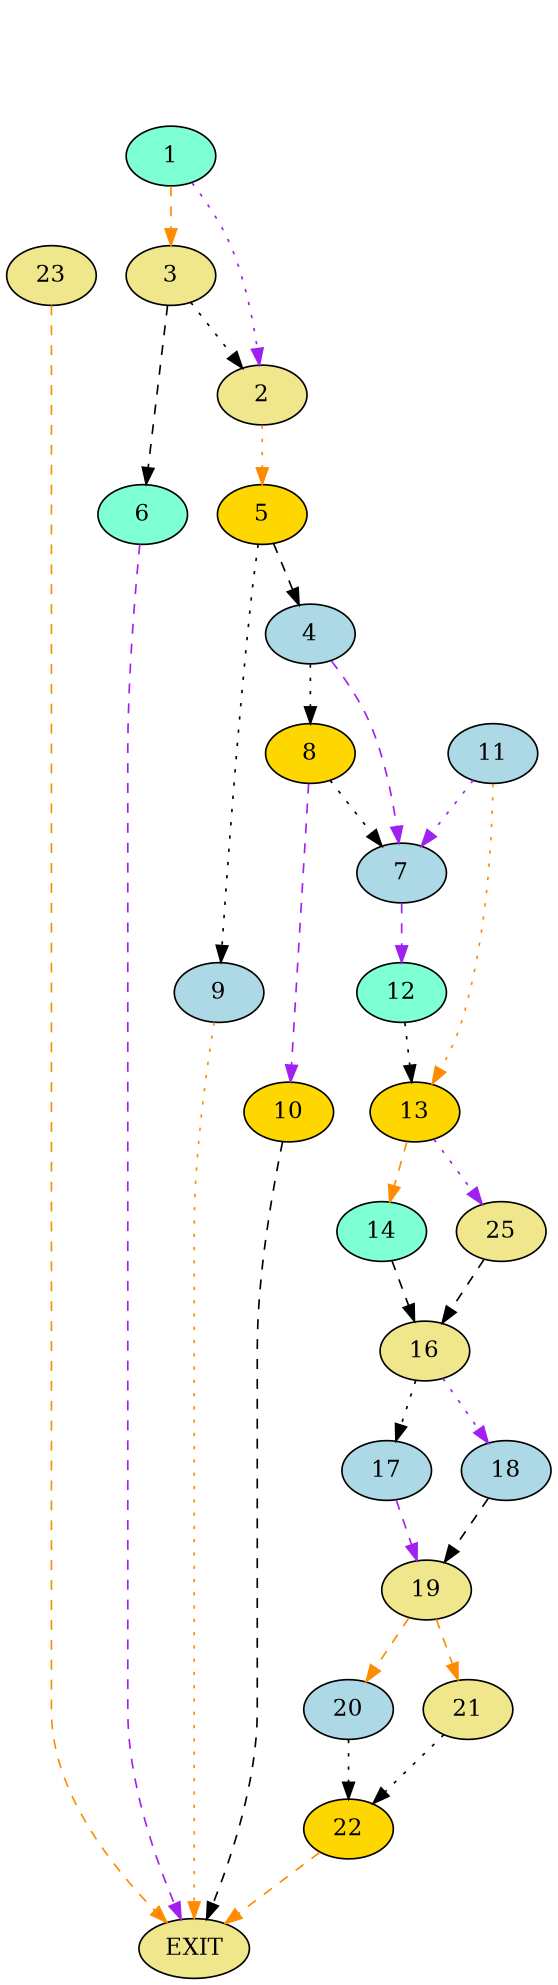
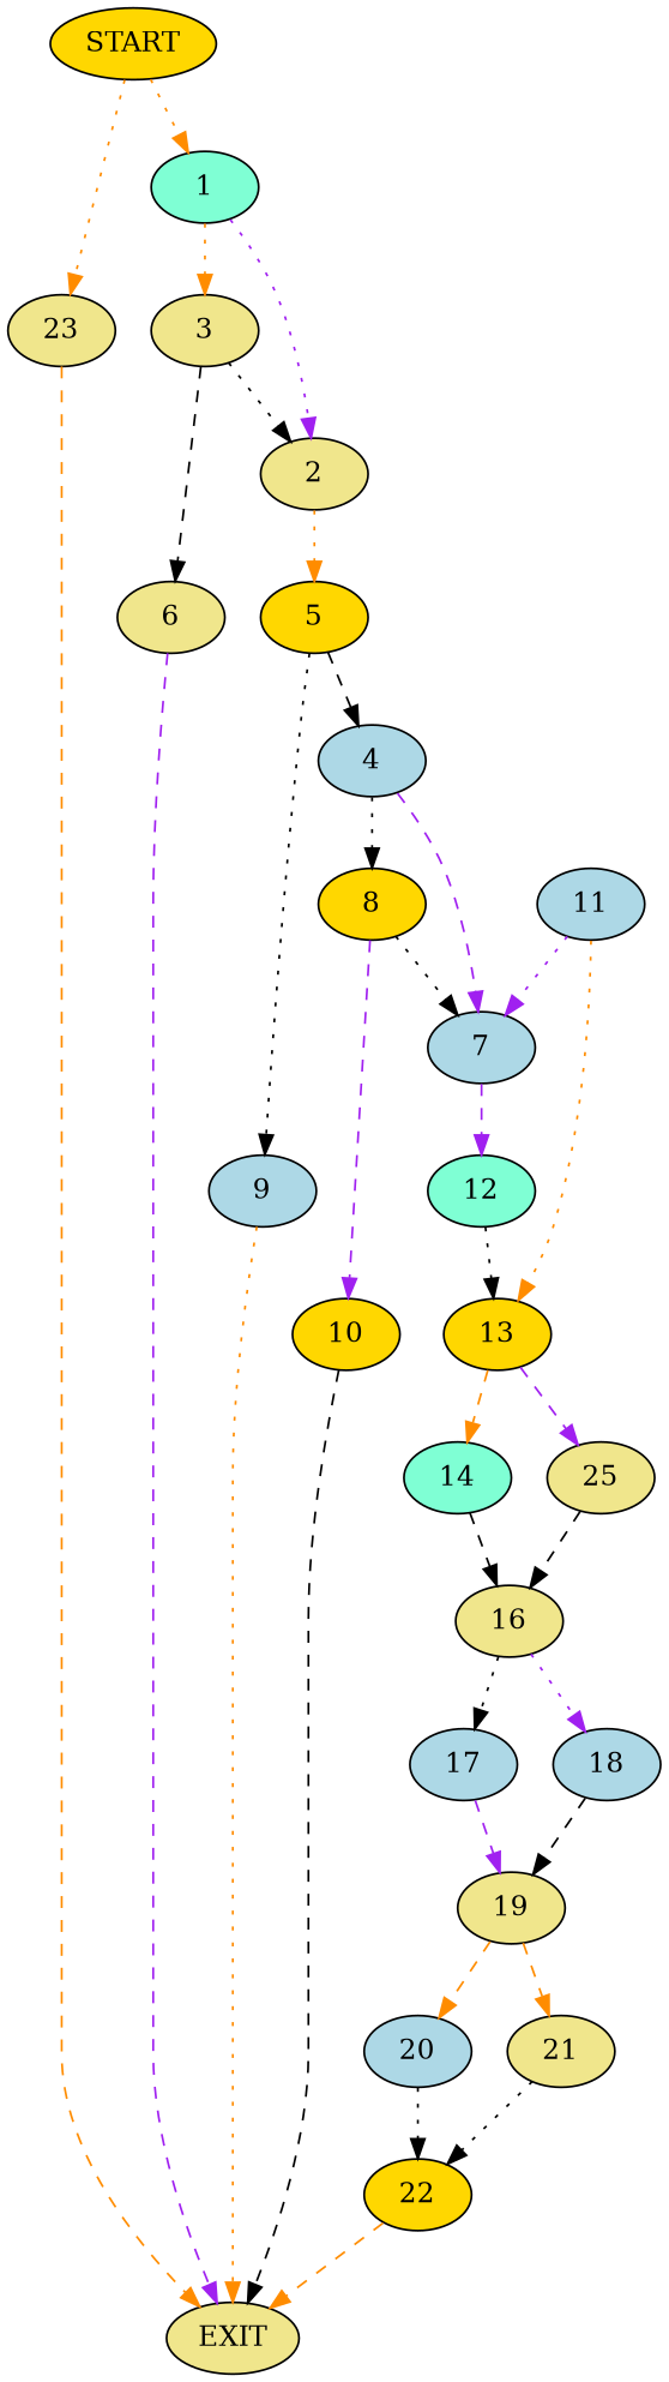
  digraph {
    node [fillcolor=khaki style=filled]
    edge [color=black style=dotted]
+   n1 [fillcolor=gold label=START]
    1 [fillcolor=aquamarine]
    23
    2
    3
    n6 [label=EXIT]
    5 [fillcolor=gold]
-   6 [fillcolor=aquamarine]
+   6
    4 [fillcolor=lightblue]
    7 [fillcolor=lightblue]
    8 [fillcolor=gold]
    9 [fillcolor=lightblue]
    12 [fillcolor=aquamarine]
    10 [fillcolor=gold]
    11 [fillcolor=lightblue]
    13 [fillcolor=gold]
    14 [fillcolor=aquamarine]
    n18 [label=25]
    16
    17 [fillcolor=lightblue]
    18 [fillcolor=lightblue]
    19
    20 [fillcolor=lightblue]
    21
    22 [fillcolor=gold]
+   n1 -> 1 [color=darkorange]
+   n1 -> 23 [color=darkorange]
    1 -> 2 [color=purple]
-   1 -> 3 [color=darkorange style=dashed]
+   1 -> 3 [color=darkorange]
    23 -> n6 [color=darkorange style=dashed]
    2 -> 5 [color=darkorange]
    3 -> 2
    3 -> 6 [style=dashed]
    5 -> 4 [style=dashed]
    5 -> 9
    6 -> n6 [color=purple style=dashed]
    4 -> 7 [color=purple style=dashed]
    4 -> 8
    7 -> 12 [color=purple style=dashed]
    8 -> 7
    8 -> 10 [color=purple style=dashed]
    9 -> n6 [color=darkorange]
    12 -> 13
    10 -> n6 [style=dashed]
    11 -> 7 [color=purple]
    11 -> 13 [color=darkorange]
    13 -> 14 [color=darkorange style=dashed]
-   13 -> n18 [color=purple]
+   13 -> n18 [color=purple style=dashed]
    14 -> 16 [style=dashed]
    n18 -> 16 [style=dashed]
    16 -> 17
    16 -> 18 [color=purple]
    17 -> 19 [color=purple style=dashed]
    18 -> 19 [style=dashed]
    19 -> 20 [color=darkorange style=dashed]
    19 -> 21 [color=darkorange style=dashed]
    20 -> 22
    21 -> 22
    22 -> n6 [color=darkorange style=dashed]
  }
